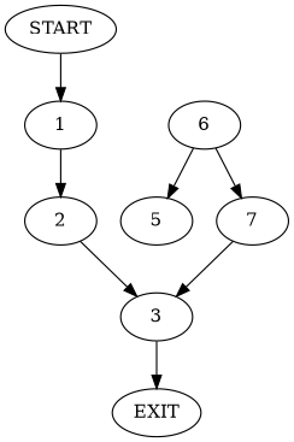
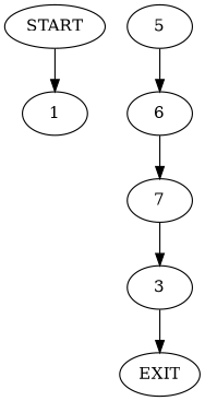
  digraph {
    n1 [label=START]
    1
-   2
    3
    n5 [label=EXIT]
    6
    5
    7
    n1 -> 1
-   1 -> 2
-   2 -> 3
    3 -> n5
-   6 -> 5
+   5 -> 6
    6 -> 7
    7 -> 3
  }
